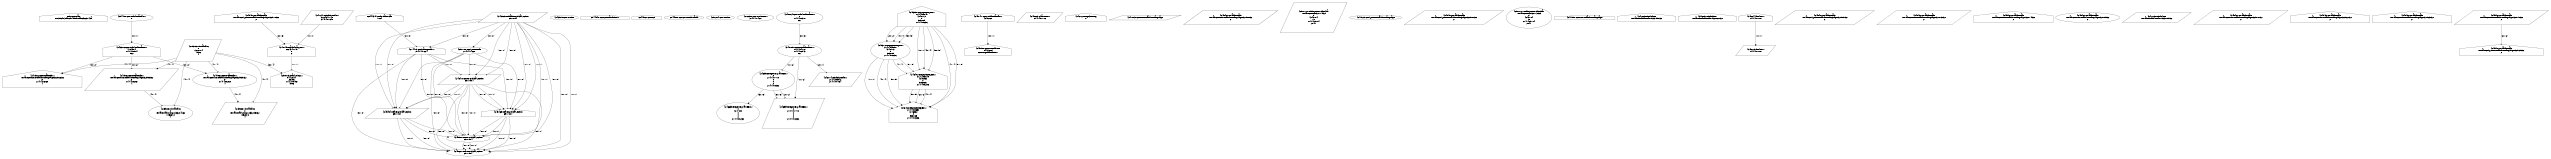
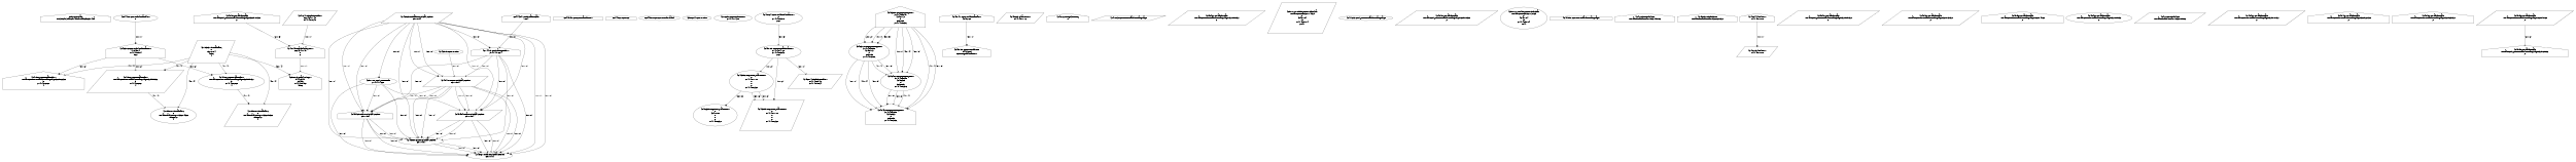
  digraph {
    node [shape=house]
    edge [arrowhead=tee]
    n1 [label="6850628.main\n000352b73d5c8b7d5eb0dfecd2c3042a"]
    n2 [label="4254480.GetModuleHandleW\n0" shape=ellipse]
    n3 [label="4243306.GetModuleFileNameW\n4194304\n2147408904\n522"]
    n4 [label="4247567.GetLocaleInfoW\nretval_GetUserDefaultUILanguage_32966_32\n3\n2147408268\n4"]
    n5 [label="4247567.GetLocaleInfoW\nretval_GetUserDefaultUILanguage_32955_32\n3\n2147408268\n4" shape=parallelogram]
    n6 [label="4247567.GetLocaleInfoW\nretval_GetUserDefaultUILanguage_32959_32\n3\n2147408268\n4" shape=ellipse]
    n7 [label="6844434.SetThreadLocale\n1024"]
    n8 [label="4214413.GetStartupInfoW\n2147417624"]
    n9 [label="4243965.InitializeCriticalSection\n6917004" shape=parallelogram]
    n10 [label="4250188.GetSystemInfo\n2147417660" shape=ellipse]
    n11 [label="4245418.EnterCriticalSection\n6917004" shape=parallelogram]
    n12 [label="4245469.LeaveCriticalSection\n6917004"]
    n13 [label="4245454.LeaveCriticalSection\n6917004" shape=parallelogram]
    n14 [label="4245580.EnterCriticalSection\n6917004" shape=ellipse]
    n15 [label="4245621.LeaveCriticalSection\n6917004" shape=ellipse]
    n16 [label="4243979.GetVersion\n" shape=ellipse]
    n17 [label="6844540.GetCommandLineW\n"]
    n18 [label="6844560.GetACP\n"]
    n19 [label="6844580.GetCurrentThreadId\n" shape=ellipse]
    n20 [label="4250204.GetVersion\n" shape=ellipse]
    n21 [label="4276690.GetVersionExW\n2147417420" shape=ellipse]
    n22 [label="4215588.VirtualAlloc\n0\nretval_LoadStringW_33204_32\n1052672\n4" shape=ellipse]
    n23 [label="4215588.VirtualAlloc\n0\nretval_LoadStringW_33205_32\n1052672\n4" shape=parallelogram]
    n24 [label="4248064.GetModuleFileNameW\n0\n2147408370\n261" shape=ellipse]
    n25 [label="4245785.GetLongPathNameW\n2147407710\n2147406542\n261" shape=ellipse]
    n26 [label="4246556.RegQueryValueExW\n0\n2147407710\n0\n0\n0\n2147408232" shape=ellipse]
    n27 [label="4246599.RegQueryValueExW\n0\n2147407710\n0\n0\n0\n2147408232" shape=parallelogram]
    n28 [label="4246014.FindFirstFileW\n2147406542\n2147407064" shape=parallelogram]
    n29 [label="4215383.VirtualAlloc\n0\n1310704\n4096\n4" shape=parallelogram]
    n30 [label="4250073.LoadStringW\n9441340\n65485\n2147409468\n4096"]
    n31 [label="4246338.RegOpenKeyExW\n2147483649\n4246772\n0\n983065\n2147408236"]
    n32 [label="4246372.RegOpenKeyExW\n2147483650\n4246772\n0\n983065\n2147408236" shape=ellipse]
-   n33 [label="4246402.RegOpenKeyExW\n2147483649\n4246832\n0\n983065\n2147408236"]
+   n33 [label="4246402.RegOpenKeyExW\n2147483649\n4246832\n0\n983065\n2147408236" shape=ellipse]
    n34 [label="4246432.RegOpenKeyExW\n2147483650\n4246832\n0\n983065\n2147408236"]
    n35 [label="4245741.GetModuleHandleW\n4246160"]
    n36 [label="4245758.GetProcAddress\n9441320\nGetLongPathNameW"]
    n37 [label="4246635.RegQueryValueExW\n0\n4247000\n0\n0\n0\n2147408232" shape=ellipse]
    n38 [label="4245683.CharNextW\n2147407716" shape=parallelogram]
    n39 [label="4246722.RegCloseKey\n0"]
    n40 [label="4247883.GetUserDefaultUILanguage\n" shape=parallelogram]
    n41 [label="4245487.IsValidLocale\nretval_GetUserDefaultUILanguage_32890_32\n2" shape=parallelogram]
    n42 [label="4250171.MultiByteToWideChar\nretval_GetACP_32774_32\n0\n4243784\n10\n2147403704\n2047" shape=parallelogram]
    n43 [label="4247923.GetSystemDefaultUILanguage\n" shape=ellipse]
    n44 [label="4245487.IsValidLocale\nretval_GetSystemDefaultUILanguage_32908_32\n2" shape=parallelogram]
    n45 [label="4250171.MultiByteToWideChar\nretval_GetACP_32773_32\n0\n4243784\n10\n2147403704\n2047" shape=ellipse]
    n46 [label="4245487.IsValidLocale\nretval_GetSystemDefaultUILanguage_32910_32\n2"]
    n47 [label="4248145.LoadLibraryExW\n3224341740\n0\n2"]
    n48 [label="4247558.GetUserDefaultUILanguage\n"]
    n49 [label="4247247.FindFirstFileW\n3224341740\n2147407640" shape=parallelogram]
    n50 [label="4247263.FindClose\nretval_FindFirstFileW_33159_32"]
    n51 [label="4246032.FindClose\nretval_FindFirstFileW_32820_32"]
    n52 [label="4246044.lstrlenW\n2147407108"]
    n53 [label="4246113.lstrlenW\n2147407108" shape=parallelogram]
    n54 [label="4245487.IsValidLocale\nretval_GetSystemDefaultUILanguage_32909_32\n2" shape=parallelogram]
    n55 [label="4245487.IsValidLocale\nretval_GetUserDefaultUILanguage_32873_32\n2" shape=parallelogram]
    n56 [label="4245487.IsValidLocale\nretval_GetUserDefaultUILanguage_32874_32\n2"]
    n57 [label="4245487.IsValidLocale\nretval_GetUserDefaultUILanguage_32889_32\n2" shape=ellipse]
    n58 [label="4247263.FindClose\nretval_FindFirstFileW_33089_32" shape=parallelogram]
    n59 [label="4245487.IsValidLocale\nretval_GetUserDefaultUILanguage_32978_32\n2" shape=parallelogram]
    n60 [label="4245487.IsValidLocale\nretval_GetUserDefaultUILanguage_32922_32\n2"]
    n61 [label="4245487.IsValidLocale\nretval_GetUserDefaultUILanguage_32923_32\n2"]
    n62 [label="4245487.IsValidLocale\nretval_GetUserDefaultUILanguage_32875_32\n2" shape=parallelogram]
    n63 [label="4245487.IsValidLocale\nretval_GetSystemDefaultUILanguage_32965_32\n2"]
    n2 -> n3 [arrowhead=box label="(0-->1)"]
    n3 -> n4 [arrowhead=box label="(0-->2)"]
    n3 -> n5 [label="(0-->2)"]
    n3 -> n6 [arrowhead=box label="(0-->2)"]
    n5 -> n22 [label="(4-->4)"]
    n6 -> n23 [arrowhead=box label="(4-->4)"]
    n7 -> n8 [label="(0-->0)"]
    n8 -> n11 [label="(0-->0)"]
    n8 -> n12 [label="(0-->0)"]
    n8 -> n13 [arrowhead=box label="(0-->0)"]
    n8 -> n14 [label="(0-->0)"]
    n8 -> n15 [arrowhead=box label="(0-->0)"]
    n9 -> n8 [arrowhead=box label="(0-->0)"]
    n9 -> n10 [arrowhead=box label="(0-->0)"]
    n9 -> n11 [arrowhead=box label="(1-->1)"]
    n9 -> n11 [label="(0-->0)"]
    n9 -> n12 [arrowhead=box label="(1-->1)"]
    n9 -> n12 [arrowhead=box label="(0-->0)"]
    n9 -> n13 [label="(1-->1)"]
    n9 -> n13 [arrowhead=box label="(0-->0)"]
    n9 -> n14 [label="(1-->1)"]
    n9 -> n14 [label="(0-->0)"]
    n9 -> n15 [arrowhead=box label="(1-->1)"]
    n9 -> n15 [arrowhead=box label="(0-->0)"]
-   n10 -> n11 [label="(0-->0)"]
+   n16 -> n11 [label="(0-->0)"]
    n10 -> n12 [arrowhead=box label="(0-->0)"]
    n10 -> n13 [label="(0-->0)"]
    n10 -> n14 [label="(0-->0)"]
    n10 -> n15 [label="(0-->0)"]
    n11 -> n12 [arrowhead=box label="(1-->1)"]
    n11 -> n12 [label="(0-->0)"]
    n11 -> n13 [arrowhead=box label="(1-->1)"]
    n11 -> n13 [label="(0-->0)"]
    n11 -> n14 [arrowhead=box label="(1-->1)"]
    n11 -> n14 [label="(0-->0)"]
    n11 -> n15 [label="(1-->1)"]
    n11 -> n15 [label="(0-->0)"]
    n12 -> n14 [label="(1-->1)"]
    n12 -> n14 [label="(0-->0)"]
    n12 -> n15 [arrowhead=box label="(1-->1)"]
    n12 -> n15 [arrowhead=box label="(0-->0)"]
    n13 -> n14 [label="(1-->1)"]
    n13 -> n14 [arrowhead=box label="(0-->0)"]
    n13 -> n15 [label="(1-->1)"]
    n13 -> n15 [label="(0-->0)"]
    n14 -> n15 [arrowhead=box label="(1-->1)"]
    n14 -> n15 [arrowhead=box label="(0-->0)"]
    n24 -> n25 [label="(3-->3)"]
    n25 -> n26 [label="(1-->2)"]
    n25 -> n27 [arrowhead=box label="(1-->2)"]
    n25 -> n28 [label="(2-->1)"]
    n26 -> n27 [label="(2-->2)"]
    n26 -> n27 [label="(6-->6)"]
    n26 -> n37 [arrowhead=box label="(6-->6)"]
    n29 -> n4 [label="(4-->4)"]
    n29 -> n5 [arrowhead=box label="(4-->4)"]
    n29 -> n6 [label="(4-->4)"]
    n29 -> n22 [label="(4-->4)"]
    n29 -> n23 [label="(4-->4)"]
    n29 -> n30 [arrowhead=box label="(3-->4)"]
    n31 -> n32 [arrowhead=box label="(2-->2)"]
    n31 -> n32 [arrowhead=box label="(4-->4)"]
    n31 -> n32 [arrowhead=box label="(5-->5)"]
    n31 -> n33 [label="(1-->1)"]
    n31 -> n33 [arrowhead=box label="(4-->4)"]
    n31 -> n33 [label="(5-->5)"]
    n31 -> n34 [label="(4-->4)"]
    n31 -> n34 [arrowhead=box label="(5-->5)"]
    n32 -> n33 [label="(4-->4)"]
    n32 -> n33 [label="(5-->5)"]
    n32 -> n34 [arrowhead=box label="(1-->1)"]
    n32 -> n34 [label="(4-->4)"]
    n32 -> n34 [arrowhead=box label="(5-->5)"]
    n33 -> n34 [label="(2-->2)"]
    n33 -> n34 [label="(4-->4)"]
    n33 -> n34 [arrowhead=box label="(5-->5)"]
    n35 -> n36 [arrowhead=box label="(0-->1)"]
    n46 -> n47 [arrowhead=box label="(2-->3)"]
    n47 -> n30 [label="(0-->1)"]
    n49 -> n47 [label="(1-->1)"]
    n52 -> n53 [arrowhead=box label="(1-->1)"]
    n62 -> n63 [label="(2-->2)"]
  }
